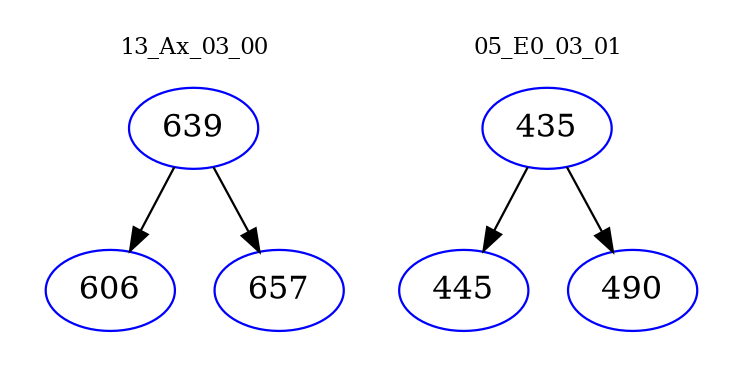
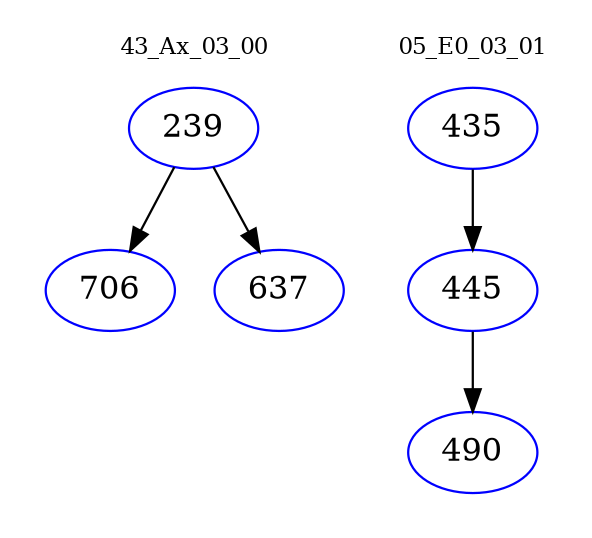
  digraph {
    node [color=blue]
    edge [color=black]
-   n1 [label=639]
-   n2 [label=606]
-   n3 [label=657]
+   n1 [label=239]
+   n2 [label=706]
+   n3 [label=637]
    n4 [label=435]
    n5 [label=445]
    n6 [label=490]
    subgraph cluster_1 {
      color=white
      fontsize=10
-     label="13_Ax_03_00"
+     label="43_Ax_03_00"
      n1
      n2
      n3
    }
    subgraph cluster_2 {
      color=white
      fontsize=10
      label="05_E0_03_01"
      n4
      n5
      n6
    }
    n1 -> n2
    n1 -> n3
    n4 -> n5
-   n4 -> n6
+   n5 -> n6
  }
